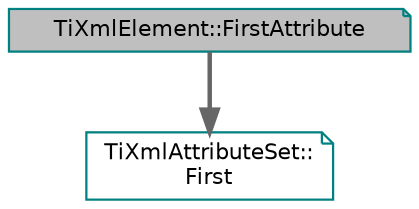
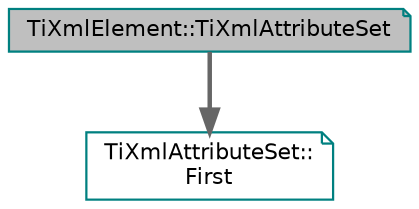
  digraph {
    rankdir=TB
    node [color=teal fontname=Helvetica fontsize=10 shape=note style=filled]
-   n1 [fillcolor=grey75 fontcolor=black height=0.2 label="TiXmlElement::FirstAttribute" width=0.4]
+   n1 [fillcolor=grey75 fontcolor=black height=0.2 label="TiXmlElement::TiXmlAttributeSet" width=0.4]
    n2 [fillcolor=white height=0.2 label="TiXmlAttributeSet::\lFirst" width=0.4]
    n1 -> n2 [color=gray40 fontname=Helvetica fontsize=10 labelfontname=Helvetica labelfontsize=10 style=bold]
  }
